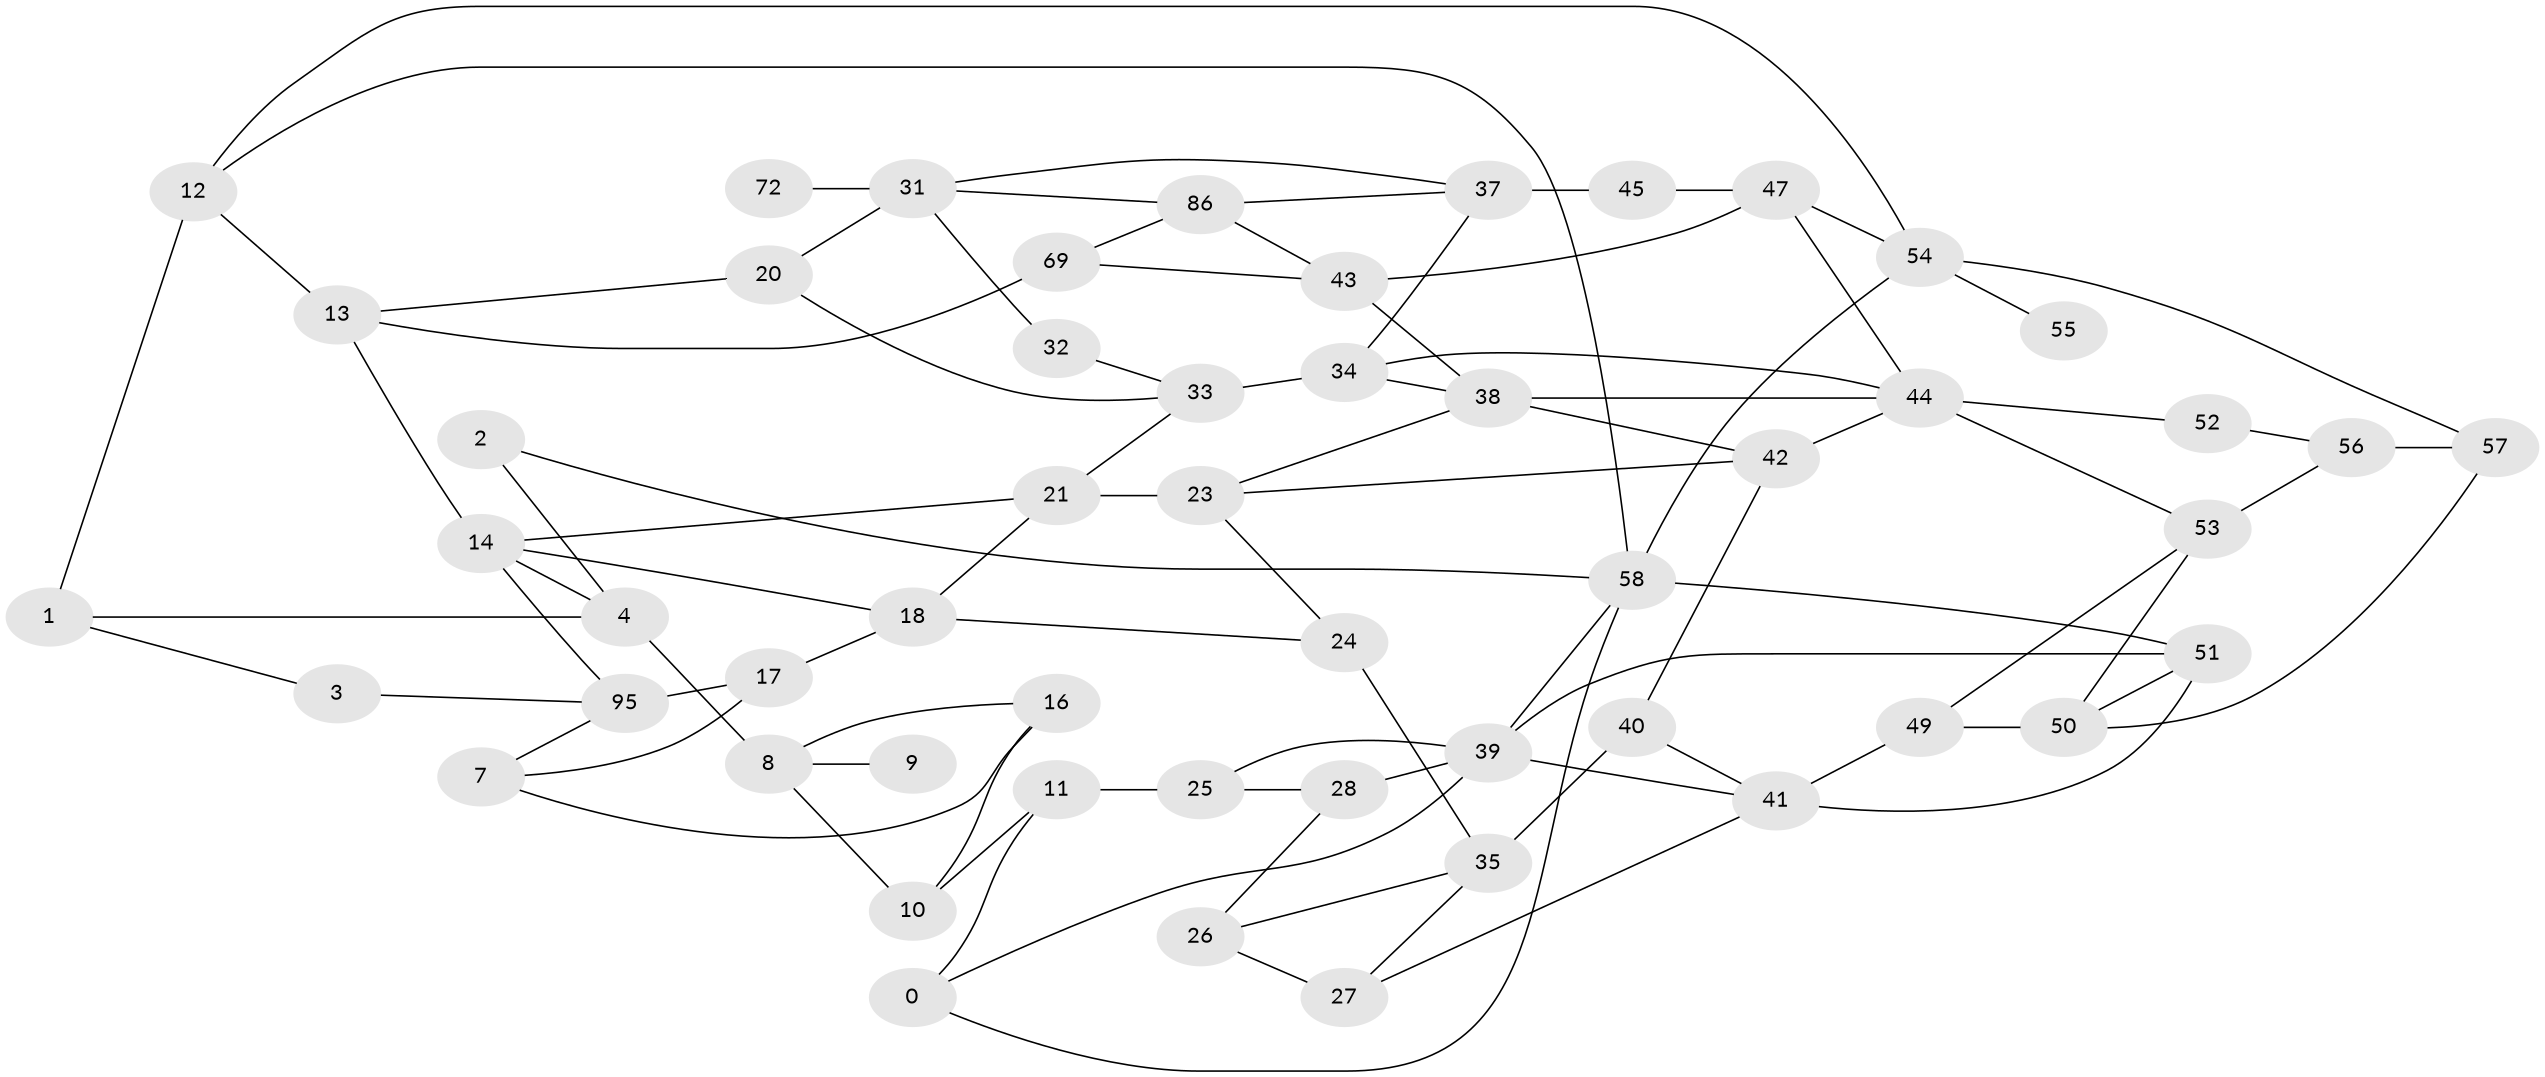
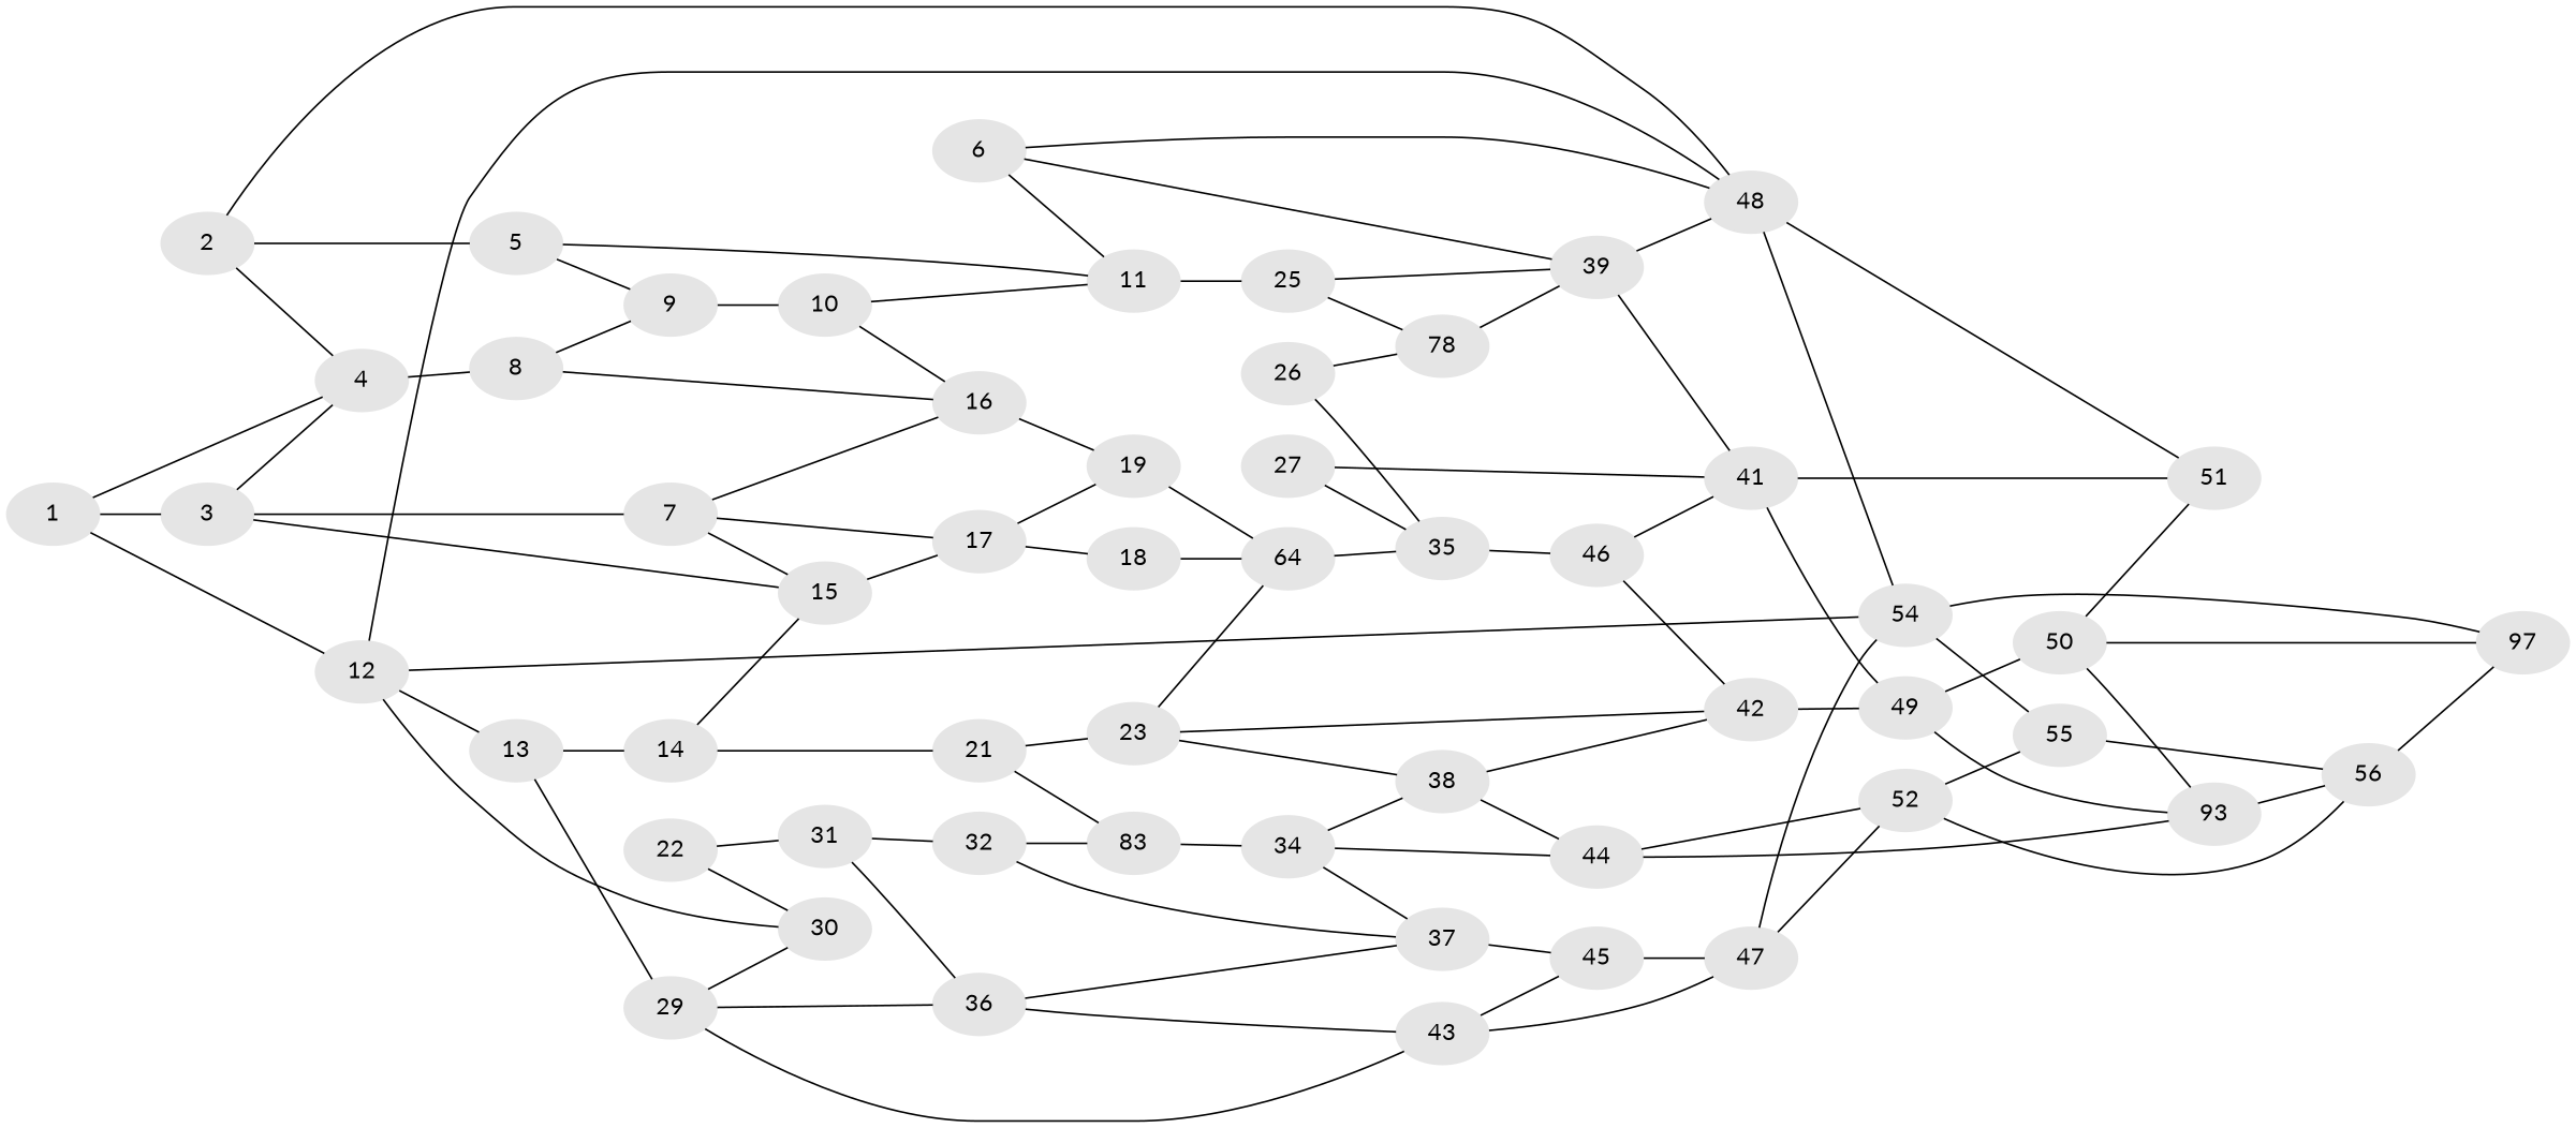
  graph {
    fontname=Lato
    rankdir=LR
    node [color=gray90 fontname=Lato style=filled]
    edge [fontname=Lato weight=1.0]
    1
    3
    4
    12
-   15 [label=95]
+   15
    7
    8
-   48 [label=58]
+   48
    13
+   30
    54
    17
    2
+   5
    9
    11
    51
    16
    10
    25
-   6 [label=0]
+   6
    39
    41
+   19
    18
-   28
+   28 [label=78]
    14
-   20
-   29 [label=69]
-   57
+   29
+   57 [label=97]
    55
    21
    31
-   33
-   22 [label=72]
-   24
+   33 [label=83]
+   22
+   24 [label=64]
    23
    35
    26
    27
-   36 [label=86]
+   36
    32
    34
    38
    42
    44
-   40
+   40 [label=46]
    49
    43
    37
    45
    47
    52
-   53
+   53 [label=93]
    50
    56
    1 -- 3
    1 -- 4
    1 -- 12
-   14 -- 4
+   3 -- 4
    3 -- 15
+   3 -- 7
    4 -- 8
    12 -- 48
    12 -- 13
+   12 -- 30
    12 -- 54
    15 -- 17
    7 -- 15
    7 -- 17
    7 -- 16
    8 -- 9 [weight=2.0]
    8 -- 16
    48 -- 54
    48 -- 51
    13 -- 14
-   13 -- 20
    13 -- 29
    54 -- 57
    54 -- 55
+   17 -- 19
    17 -- 18
    2 -- 4
    2 -- 48
-   8 -- 10
+   2 -- 5
+   5 -- 9
+   5 -- 11
+   9 -- 10
    11 -- 25
+   16 -- 19
    10 -- 11
    10 -- 16
    25 -- 39
    25 -- 28 [weight=2.0]
    6 -- 48
    6 -- 11
    6 -- 39
    39 -- 48
-   39 -- 51
    39 -- 41
    41 -- 51
    41 -- 49
-   18 -- 21
+   19 -- 24
    18 -- 24
    28 -- 39
    14 -- 15
-   14 -- 18
    14 -- 21
-   20 -- 31
-   20 -- 33
+   29 -- 30
    29 -- 36
    29 -- 43
+   55 -- 56
    21 -- 33
    21 -- 23
    31 -- 36
    31 -- 32
    33 -- 34
+   22 -- 30 [weight=2.0]
    22 -- 31
    24 -- 35
    23 -- 24
    23 -- 38
    23 -- 42
    35 -- 40
    26 -- 28
    26 -- 35
-   26 -- 27
    27 -- 41
    27 -- 35
    36 -- 43
    36 -- 37
    32 -- 33
-   31 -- 37
+   32 -- 37
    34 -- 38
    34 -- 44
    34 -- 37
    38 -- 42
    38 -- 44
-   42 -- 44
+   42 -- 49
    44 -- 52
    44 -- 53
    40 -- 41
    40 -- 42 [weight=2.0]
    49 -- 53
    49 -- 50
-   43 -- 38 [weight=3.0]
+   43 -- 45 [weight=3.0]
    43 -- 47
    37 -- 45
    45 -- 47
    47 -- 54
-   47 -- 44
+   47 -- 52
+   52 -- 55
    52 -- 56
    53 -- 56
    50 -- 51
    50 -- 57
    50 -- 53
    56 -- 57
  }
